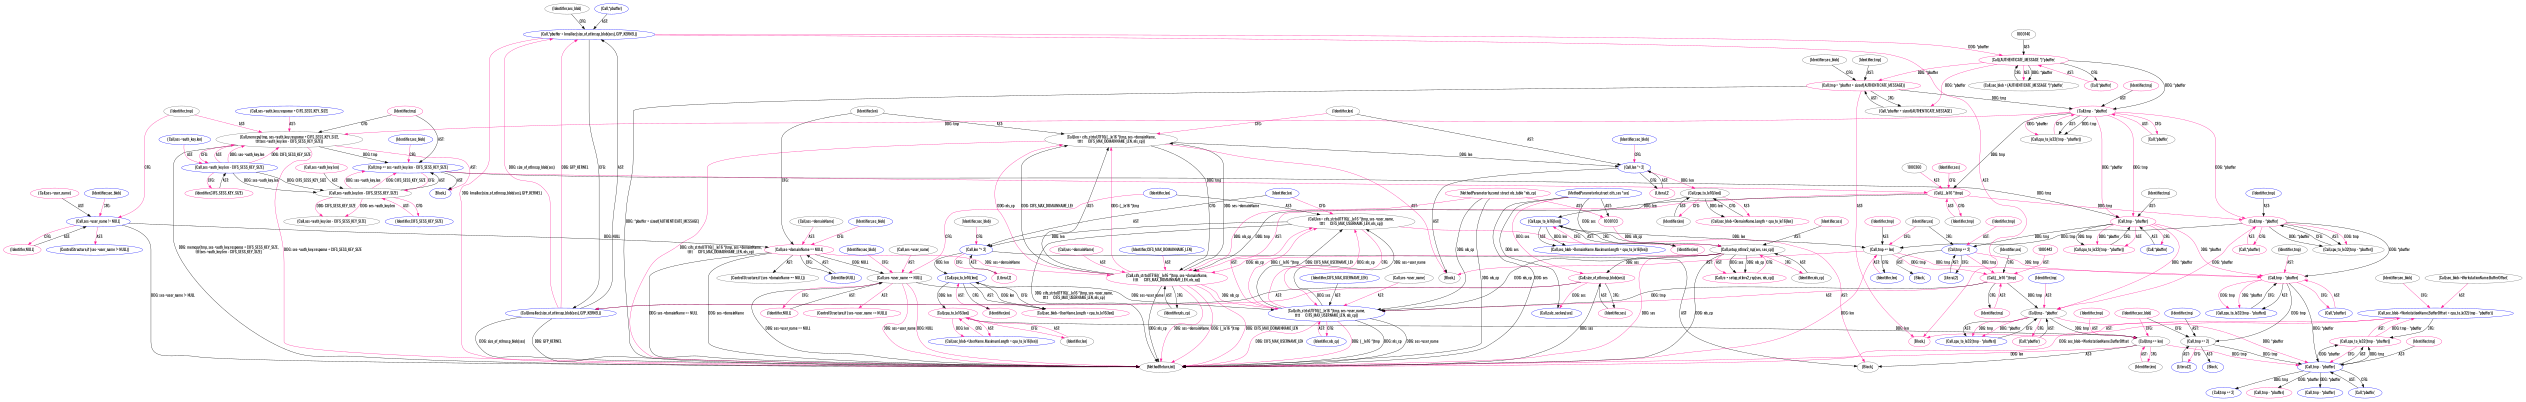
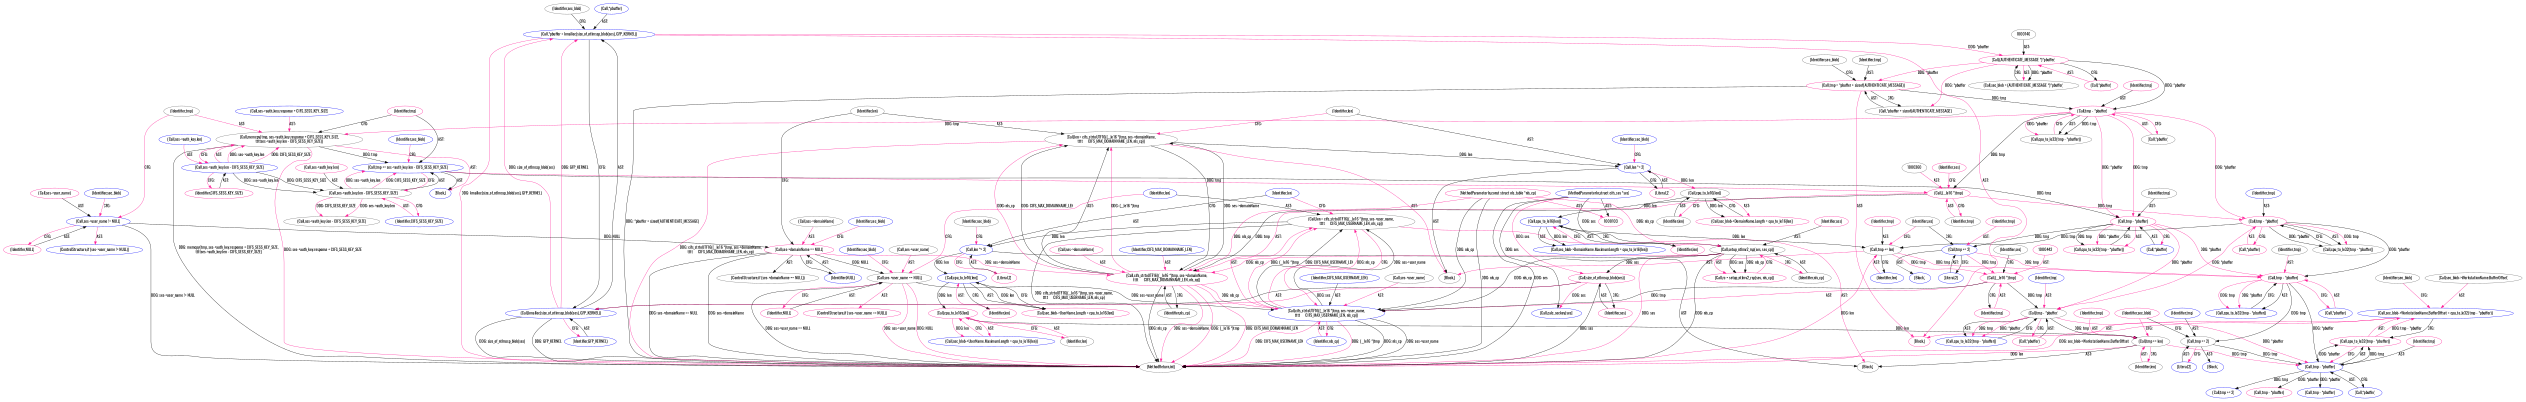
  digraph {
    fontname=Oswald
    node [color=blue fontname=Oswald]
    edge [color=black fontname=Oswald]
    n1 [label="(Call,sec_blob->WorkstationName.BufferOffset = cpu_to_le32(tmp - *pbuffer))"]
    n2 [color=deeppink label="(Call,cpu_to_le32(tmp - *pbuffer))"]
    n3 [color=gray40 label="(MethodReturn,int)"]
    n4 [color=deeppink label="(Block,)"]
    n5 [label="(Call,tmp - *pbuffer)"]
    n6 [label="(Call,tmp += 2)"]
    n7 [color=deeppink label="(Call,tmp - *pbuffer)"]
    n8 [label="(Call,tmp - *pbuffer)"]
    n9 [label="(Call,*pbuffer)"]
    n10 [color=gray40 label="(Call,tmp += len)"]
    n11 [color=gray40 label="(Identifier,len)"]
    n12 [color=gray40 label="(Block,)"]
    n13 [color=deeppink label="(Call,cpu_to_le16(len))"]
    n14 [color=gray40 label="(Identifier,len)"]
    n15 [label="(Call,sec_blob->UserName.MaximumLength = cpu_to_le16(len))"]
    n16 [label="(Call,cpu_to_le16(len))"]
    n17 [color=deeppink label="(Call,sec_blob->UserName.Length = cpu_to_le16(len))"]
    n18 [color=deeppink label="(Identifier,len)"]
    n19 [label="(Call,len *= 2)"]
    n20 [color=deeppink label="(Literal,2)"]
    n21 [color=gray40 label="(Call,len = cifs_strtoUTF16((__le16 *)tmp, ses->user_name,\n\t\t\t\t      CIFS_MAX_USERNAME_LEN, nls_cp))"]
    n22 [label="(Call,cifs_strtoUTF16((__le16 *)tmp, ses->user_name,\n\t\t\t\t      CIFS_MAX_USERNAME_LEN, nls_cp))"]
    n23 [label="(Identifier,nls_cp)"]
    n24 [color=deeppink label="(Call,(__le16 *)tmp)"]
    n25 [color=gray40 label="(Call,tmp - *pbuffer)"]
    n26 [color=deeppink label="(Identifier,tmp)"]
    n27 [label="(Call,cpu_to_le32(tmp - *pbuffer))"]
    n28 [color=deeppink label="(Call,*pbuffer)"]
    n29 [label="(Call,tmp += 2)"]
    n30 [color=deeppink label="(Call,tmp - *pbuffer)"]
    n31 [label="(Block,)"]
    n32 [label="(Literal,2)"]
    n33 [color=gray40 label="(Call,tmp += 2)"]
    n34 [label="(Call,*pbuffer)"]
    n35 [label="(Call,cpu_to_le32(tmp - *pbuffer))"]
    n36 [color=deeppink label="(Call,tmp - *pbuffer)"]
    n37 [label="(Call,*pbuffer)"]
    n38 [color=deeppink label="(Call,cpu_to_le32(tmp - *pbuffer))"]
    n39 [color=deeppink label="(Call,tmp - *pbuffer)"]
    n40 [color=gray40 label="(Call,memcpy(tmp, ses->auth_key.response + CIFS_SESS_KEY_SIZE,\n\t\t\t\tses->auth_key.len - CIFS_SESS_KEY_SIZE))"]
    n41 [color=deeppink label="(Call,(__le16 *)tmp)"]
    n42 [color=deeppink label="(Call,tmp - *pbuffer)"]
    n43 [color=gray40 label="(Call,*pbuffer)"]
    n44 [color=gray40 label="(Call,cpu_to_le32(tmp - *pbuffer))"]
    n45 [label="(Call,tmp += ses->auth_key.len - CIFS_SESS_KEY_SIZE)"]
    n46 [label="(Block,)"]
    n47 [label="(Call,ses->auth_key.len - CIFS_SESS_KEY_SIZE)"]
    n48 [color=deeppink label="(Call,cifs_strtoUTF16((__le16 *)tmp, ses->domainName,\n\t\t\t\t      CIFS_MAX_DOMAINNAME_LEN, nls_cp))"]
    n49 [color=gray40 label="(Identifier,tmp)"]
    n50 [color=gray40 label="(Call,tmp += len)"]
    n51 [color=gray40 label="(Call,cpu_to_le32(tmp - *pbuffer))"]
    n52 [color=deeppink label="(Call,*pbuffer)"]
    n53 [color=deeppink label="(Call,tmp = *pbuffer + sizeof(AUTHENTICATE_MESSAGE))"]
    n54 [color=gray40 label="(Call,*pbuffer + sizeof(AUTHENTICATE_MESSAGE))"]
    n55 [color=deeppink label="(Call,(AUTHENTICATE_MESSAGE *)*pbuffer)"]
    n56 [color=gray40 label="(Call,sec_blob = (AUTHENTICATE_MESSAGE *)*pbuffer)"]
    n57 [color=deeppink label="(Call,*pbuffer)"]
    n58 [label="(Call,*pbuffer = kmalloc(size_of_ntlmssp_blob(ses), GFP_KERNEL))"]
    n59 [label="(Call,kmalloc(size_of_ntlmssp_blob(ses), GFP_KERNEL))"]
+   n60 [label="(Identifier,GFP_KERNEL)"]
    n61 [color=deeppink label="(Call,size_of_ntlmssp_blob(ses))"]
    n62 [color=deeppink label="(Identifier,ses)"]
    n63 [label="(Call,calc_seckey(ses))"]
    n64 [color=gray40 label="(Call,setup_ntlmv2_rsp(ses, ses_cp))"]
    n65 [color=deeppink label="(Call,rc = setup_ntlmv2_rsp(ses, nls_cp))"]
    n66 [color=gray40 label="(Identifier,nls_cp)"]
    n67 [color=gray40 label="(Call,len = cifs_strtoUTF16((__le16 *)tmp, ses->domainName,\n\t\t\t\t      CIFS_MAX_DOMAINNAME_LEN, nls_cp))"]
    n68 [color=gray40 label="(Identifier,nls_cp)"]
    n69 [label="(MethodParameterIn,struct cifs_ses *ses)"]
    1000103 [color=deeppink]
    n71 [color=deeppink label="(MethodParameterIn,const struct nls_table *nls_cp)"]
    n72 [color=gray40 label="(Call,ses->auth_key.len - CIFS_SESS_KEY_SIZE)"]
    n73 [label="(Identifier,CIFS_SESS_KEY_SIZE)"]
    n74 [color=gray40 label="(Call,ses->auth_key.len - CIFS_SESS_KEY_SIZE)"]
    n75 [color=deeppink label="(Identifier,CIFS_SESS_KEY_SIZE)"]
    n76 [label="(Identifier,len)"]
    n77 [color=gray40 label="(Block,)"]
    n78 [label="(Call,cpu_to_le16(len))"]
    n79 [color=deeppink label="(Identifier,len)"]
    n80 [label="(Call,sec_blob->DomainName.MaximumLength = cpu_to_le16(len))"]
    n81 [color=gray40 label="(Call,cpu_to_le16(len))"]
    n82 [color=deeppink label="(Call,sec_blob->DomainName.Length = cpu_to_le16(len))"]
    n83 [color=gray40 label="(Identifier,len)"]
    n84 [label="(Call,len *= 2)"]
    n85 [color=deeppink label="(Literal,2)"]
    n86 [color=deeppink label="(Call,ses->domainName == NULL)"]
    n87 [color=gray40 label="(Call,ses->user_name == NULL)"]
    n88 [color=gray40 label="(ControlStructure,if (ses->domainName == NULL))"]
    n89 [label="(Identifier,NULL)"]
    n90 [color=deeppink label="(Identifier,NULL)"]
    n91 [color=deeppink label="(ControlStructure,if (ses->user_name == NULL))"]
    n92 [label="(Call,ses->user_name != NULL)"]
    n93 [label="(ControlStructure,if (ses->user_name != NULL))"]
    n94 [color=deeppink label="(Identifier,NULL)"]
    n95 [label="(Literal,2)"]
    n96 [label="(Block,)"]
    n97 [color=deeppink label="(Identifier,ses)"]
    n98 [color=deeppink label="(Call,ses->domainName)"]
    n99 [color=gray40 label="(Call,ses->user_name)"]
    n100 [color=gray40 label="(Call,ses->user_name)"]
    n101 [color=gray40 label="(Identifier,sec_blob)"]
    n102 [color=gray40 label="(Identifier,sec_blob)"]
    n103 [label="(Identifier,CIFS_MAX_DOMAINNAME_LEN)"]
    n104 [color=gray40 label="(Identifier,ses)"]
    n105 [color=deeppink label="(Identifier,ses)"]
    n106 [color=gray40 label="(Identifier,tmp)"]
    n107 [label="(Call,ses->auth_key.len)"]
    n108 [label="(Identifier,sec_blob)"]
    n109 [color=deeppink label="(Identifier,tmp)"]
    n110 [label="(Identifier,sec_blob)"]
    n111 [color=gray40 label="(Call,sec_blob->WorkstationName.BufferOffset)"]
    n112 [color=deeppink label="(Identifier,sec_blob)"]
    n113 [color=gray40 label="(Identifier,sec_blob)"]
    n114 [color=gray40 label="(Identifier,tmp)"]
    n115 [color=gray40 label="(Identifier,tmp)"]
    n116 [label="(Identifier,tmp)"]
    n117 [label="(Identifier,len)"]
    n118 [label="(Call,*pbuffer)"]
    n119 [label="(Identifier,sec_blob)"]
    n120 [color=gray40 label="(Identifier,ses)"]
    n121 [color=gray40 label="(Identifier,tmp)"]
    n122 [color=gray40 label="(Identifier,len)"]
    n123 [color=deeppink label="(Identifier,tmp)"]
    n124 [label="(Identifier,len)"]
    n125 [label="(Identifier,tmp)"]
    n126 [label="(Identifier,tmp)"]
    n127 [color=gray40 label="(Identifier,len)"]
    n128 [color=gray40 label="(Call,ses->domainName)"]
    n129 [label="(Call,ses->auth_key.response + CIFS_SESS_KEY_SIZE)"]
    n130 [color=deeppink label="(Call,ses->auth_key.len)"]
    n131 [color=deeppink label="(Identifier,tmp)"]
    n132 [label="(Identifier,sec_blob)"]
    n133 [label="(Identifier,CIFS_MAX_USERNAME_LEN)"]
    n134 [color=deeppink label="(Call,ses->user_name)"]
    n135 [label="(Identifier,sec_blob)"]
    n136 [color=gray40 label="(Identifier,sec_blob)"]
    n137 [color=deeppink label="(Identifier,tmp)"]
    n138 [color=deeppink label="(Identifier,tmp)"]
    n139 [color=deeppink label="(Identifier,tmp)"]
    1000442 [color=deeppink]
    1000140 [color=gray40]
    1000360 [color=gray40]
    n1 -> n2 [label="CFG: "]
    n1 -> n3 [color=deeppink label="DDG: sec_blob->WorkstationName.BufferOffset"]
    n1 -> n4 [color=deeppink label="AST: "]
    n2 -> n1 [color=deeppink label="AST: "]
    n2 -> n1 [color=deeppink label="DDG: tmp - *pbuffer"]
    n2 -> n5 [color=deeppink label="CFG: "]
    n5 -> n2 [label="AST: "]
    n5 -> n2 [label="DDG: tmp"]
    n5 -> n2 [label="DDG: *pbuffer"]
    n5 -> n6 [label="DDG: tmp"]
    n5 -> n7 [label="DDG: *pbuffer"]
    n5 -> n8 [label="DDG: *pbuffer"]
    n5 -> n9 [label="CFG: "]
    n9 -> n5 [label="AST: "]
    n10 -> n3 [color=deeppink label="DDG: len"]
    n10 -> n5 [color=deeppink label="DDG: tmp"]
    n10 -> n11 [color=deeppink label="CFG: "]
    n10 -> n12 [label="AST: "]
    n11 -> n10 [color=deeppink label="AST: "]
    n13 -> n10 [label="DDG: len"]
    n13 -> n14 [color=deeppink label="CFG: "]
    n13 -> n15 [color=deeppink label="AST: "]
    n13 -> n15 [color=deeppink label="DDG: len"]
    n14 -> n13 [color=deeppink label="AST: "]
    n15 -> n13 [color=deeppink label="CFG: "]
    n16 -> n13 [label="DDG: len"]
    n16 -> n17 [label="AST: "]
    n16 -> n17 [label="DDG: len"]
    n16 -> n18 [label="CFG: "]
    n17 -> n16 [label="CFG: "]
    n18 -> n16 [color=deeppink label="AST: "]
    n19 -> n12 [label="AST: "]
    n19 -> n16 [label="DDG: len"]
    n19 -> n20 [color=deeppink label="CFG: "]
    n20 -> n19 [label="AST: "]
    n21 -> n3 [label="DDG: cifs_strtoUTF16((__le16 *)tmp, ses->user_name,\n\t\t\t\t      CIFS_MAX_USERNAME_LEN, nls_cp)"]
    n21 -> n12 [color=deeppink label="AST: "]
    n21 -> n19 [label="DDG: len"]
    n21 -> n22 [color=deeppink label="CFG: "]
    n22 -> n3 [color=deeppink label="DDG: CIFS_MAX_USERNAME_LEN"]
    n22 -> n3 [color=deeppink label="DDG: (__le16 *)tmp"]
    n22 -> n3 [label="DDG: nls_cp"]
    n22 -> n3 [label="DDG: ses->user_name"]
    n22 -> n21 [color=deeppink label="AST: "]
    n22 -> n21 [color=deeppink label="DDG: (__le16 *)tmp"]
    n22 -> n21 [label="DDG: ses->user_name"]
    n22 -> n21 [label="DDG: CIFS_MAX_USERNAME_LEN"]
    n22 -> n21 [color=deeppink label="DDG: nls_cp"]
    n22 -> n23 [color=deeppink label="CFG: "]
    n23 -> n22 [color=deeppink label="AST: "]
    n24 -> n22 [color=deeppink label="AST: "]
    n24 -> n22 [label="DDG: tmp"]
    n24 -> n25 [label="DDG: tmp"]
    n24 -> n26 [label="CFG: "]
    n25 -> n5 [color=deeppink label="DDG: *pbuffer"]
    n25 -> n10 [label="DDG: tmp"]
    n25 -> n27 [label="AST: "]
    n25 -> n27 [color=deeppink label="DDG: tmp"]
    n25 -> n27 [color=deeppink label="DDG: *pbuffer"]
    n25 -> n28 [color=deeppink label="CFG: "]
    n26 -> n24 [color=deeppink label="AST: "]
    n27 -> n25 [label="CFG: "]
    n28 -> n25 [label="AST: "]
    n29 -> n24 [color=deeppink label="DDG: tmp"]
    n29 -> n30 [color=deeppink label="DDG: tmp"]
    n29 -> n31 [label="AST: "]
    n29 -> n32 [label="CFG: "]
    n30 -> n5 [label="DDG: *pbuffer"]
    n30 -> n33 [label="DDG: tmp"]
    n30 -> n34 [color=deeppink label="CFG: "]
    n30 -> n35 [label="AST: "]
    n30 -> n35 [color=deeppink label="DDG: tmp"]
    n30 -> n35 [color=deeppink label="DDG: *pbuffer"]
    n32 -> n29 [label="AST: "]
    n33 -> n5 [label="DDG: tmp"]
    n33 -> n95 [color=deeppink label="CFG: "]
    n33 -> n96 [label="AST: "]
    n34 -> n30 [color=deeppink label="AST: "]
    n35 -> n30 [label="CFG: "]
    n36 -> n25 [color=deeppink label="DDG: *pbuffer"]
    n36 -> n29 [label="DDG: tmp"]
    n36 -> n30 [color=deeppink label="DDG: *pbuffer"]
    n36 -> n37 [color=deeppink label="CFG: "]
    n36 -> n38 [color=deeppink label="AST: "]
    n36 -> n38 [label="DDG: tmp"]
    n36 -> n38 [color=deeppink label="DDG: *pbuffer"]
    n37 -> n36 [label="AST: "]
    n38 -> n36 [label="CFG: "]
    n39 -> n36 [color=deeppink label="DDG: tmp"]
    n39 -> n36 [color=deeppink label="DDG: *pbuffer"]
    n39 -> n40 [color=deeppink label="DDG: tmp"]
    n39 -> n41 [label="DDG: tmp"]
    n39 -> n42 [color=deeppink label="DDG: *pbuffer"]
    n39 -> n43 [color=deeppink label="CFG: "]
    n39 -> n44 [label="AST: "]
    n39 -> n44 [label="DDG: tmp"]
    n39 -> n44 [color=deeppink label="DDG: *pbuffer"]
    n40 -> n3 [color=deeppink label="DDG: ses->auth_key.response + CIFS_SESS_KEY_SIZE"]
    n40 -> n3 [label="DDG: memcpy(tmp, ses->auth_key.response + CIFS_SESS_KEY_SIZE,\n\t\t\t\tses->auth_key.len - CIFS_SESS_KEY_SIZE)"]
    n40 -> n45 [label="DDG: tmp"]
    n40 -> n46 [color=deeppink label="AST: "]
    n40 -> n47 [color=deeppink label="CFG: "]
    n41 -> n42 [color=deeppink label="DDG: tmp"]
    n41 -> n48 [color=deeppink label="AST: "]
    n41 -> n48 [label="DDG: tmp"]
    n41 -> n49 [color=deeppink label="CFG: "]
    n42 -> n25 [color=deeppink label="DDG: *pbuffer"]
    n42 -> n30 [label="DDG: *pbuffer"]
    n42 -> n50 [label="DDG: tmp"]
    n42 -> n51 [label="AST: "]
    n42 -> n51 [color=deeppink label="DDG: tmp"]
    n42 -> n51 [label="DDG: *pbuffer"]
    n42 -> n52 [color=deeppink label="CFG: "]
    n43 -> n39 [color=deeppink label="AST: "]
    n44 -> n39 [color=deeppink label="CFG: "]
    n45 -> n36 [label="DDG: tmp"]
    n45 -> n41 [color=deeppink label="DDG: tmp"]
    n45 -> n46 [label="AST: "]
    n45 -> n72 [color=deeppink label="CFG: "]
    n47 -> n40 [color=deeppink label="AST: "]
    n47 -> n40 [color=deeppink label="DDG: ses->auth_key.len"]
    n47 -> n40 [color=deeppink label="DDG: CIFS_SESS_KEY_SIZE"]
    n47 -> n72 [label="DDG: ses->auth_key.len"]
    n47 -> n72 [label="DDG: CIFS_SESS_KEY_SIZE"]
    n47 -> n75 [color=deeppink label="CFG: "]
    n48 -> n3 [color=deeppink label="DDG: CIFS_MAX_DOMAINNAME_LEN"]
    n48 -> n3 [label="DDG: nls_cp"]
    n48 -> n3 [color=deeppink label="DDG: ses->domainName"]
    n48 -> n3 [color=deeppink label="DDG: (__le16 *)tmp"]
    n48 -> n22 [color=deeppink label="DDG: nls_cp"]
    n48 -> n67 [label="AST: "]
    n48 -> n67 [color=deeppink label="DDG: (__le16 *)tmp"]
    n48 -> n67 [label="DDG: ses->domainName"]
    n48 -> n67 [label="DDG: CIFS_MAX_DOMAINNAME_LEN"]
    n48 -> n67 [color=deeppink label="DDG: nls_cp"]
    n48 -> n68 [label="CFG: "]
    n49 -> n41 [color=deeppink label="AST: "]
    n50 -> n3 [color=deeppink label="DDG: len"]
    n50 -> n24 [color=deeppink label="DDG: tmp"]
    n50 -> n30 [color=deeppink label="DDG: tmp"]
    n50 -> n76 [label="CFG: "]
    n50 -> n77 [color=deeppink label="AST: "]
    n51 -> n42 [label="CFG: "]
    n52 -> n42 [color=deeppink label="AST: "]
    n53 -> n3 [label="DDG: *pbuffer + sizeof(AUTHENTICATE_MESSAGE)"]
    n53 -> n4 [color=deeppink label="AST: "]
    n53 -> n39 [label="DDG: tmp"]
    n53 -> n54 [label="CFG: "]
    n54 -> n53 [label="AST: "]
    n55 -> n39 [label="DDG: *pbuffer"]
    n55 -> n53 [color=deeppink label="DDG: *pbuffer"]
    n55 -> n54 [color=deeppink label="DDG: *pbuffer"]
    n55 -> n56 [color=deeppink label="AST: "]
    n55 -> n56 [label="DDG: *pbuffer"]
    n55 -> n57 [label="CFG: "]
    n56 -> n55 [label="CFG: "]
    n57 -> n55 [color=deeppink label="AST: "]
    n58 -> n3 [color=deeppink label="DDG: kmalloc(size_of_ntlmssp_blob(ses), GFP_KERNEL)"]
    n58 -> n4 [color=deeppink label="AST: "]
    n58 -> n55 [color=deeppink label="DDG: *pbuffer"]
    n58 -> n59 [label="CFG: "]
    n59 -> n3 [label="DDG: size_of_ntlmssp_blob(ses)"]
    n59 -> n3 [label="DDG: GFP_KERNEL"]
    n59 -> n58 [label="AST: "]
    n59 -> n58 [color=deeppink label="DDG: size_of_ntlmssp_blob(ses)"]
    n59 -> n58 [color=deeppink label="DDG: GFP_KERNEL"]
+   n59 -> n60 [color=deeppink label="CFG: "]
+   n60 -> n59 [label="AST: "]
    n61 -> n3 [label="DDG: ses"]
    n61 -> n59 [label="AST: "]
    n61 -> n59 [color=deeppink label="DDG: ses"]
    n61 -> n62 [label="CFG: "]
    n61 -> n63 [color=deeppink label="DDG: ses"]
    n62 -> n61 [label="AST: "]
    n64 -> n3 [label="DDG: nls_cp"]
    n64 -> n3 [color=deeppink label="DDG: ses"]
    n64 -> n22 [label="DDG: nls_cp"]
    n64 -> n48 [color=deeppink label="DDG: nls_cp"]
    n64 -> n61 [label="DDG: ses"]
    n64 -> n65 [color=deeppink label="AST: "]
    n64 -> n65 [label="DDG: ses"]
    n64 -> n65 [label="DDG: nls_cp"]
    n64 -> n66 [color=deeppink label="CFG: "]
    n65 -> n64 [color=deeppink label="CFG: "]
    n66 -> n64 [label="AST: "]
    n67 -> n3 [color=deeppink label="DDG: cifs_strtoUTF16((__le16 *)tmp, ses->domainName,\n\t\t\t\t      CIFS_MAX_DOMAINNAME_LEN, nls_cp)"]
    n67 -> n48 [label="CFG: "]
    n67 -> n77 [color=deeppink label="AST: "]
    n67 -> n84 [label="DDG: len"]
    n68 -> n48 [label="AST: "]
    n69 -> n3 [label="DDG: ses"]
    n69 -> n61 [color=deeppink label="DDG: ses"]
    n69 -> n63 [label="DDG: ses"]
    n69 -> n64 [label="DDG: ses"]
    n69 -> 1000103 [label="AST: "]
    n71 -> n3 [label="DDG: nls_cp"]
    n71 -> n22 [label="DDG: nls_cp"]
    n71 -> n48 [color=deeppink label="DDG: nls_cp"]
-   1000103 -> n64 [color=deeppink label="DDG: nls_cp"]
+   n71 -> n64 [color=deeppink label="DDG: nls_cp"]
    n71 -> 1000103 [color=deeppink label="AST: "]
    n72 -> n45 [label="AST: "]
    n72 -> n45 [color=deeppink label="DDG: ses->auth_key.len"]
    n72 -> n45 [color=deeppink label="DDG: CIFS_SESS_KEY_SIZE"]
    n72 -> n73 [color=deeppink label="CFG: "]
    n72 -> n74 [color=deeppink label="DDG: ses->auth_key.len"]
    n72 -> n74 [color=deeppink label="DDG: CIFS_SESS_KEY_SIZE"]
    n73 -> n72 [color=deeppink label="AST: "]
    n75 -> n47 [label="AST: "]
    n76 -> n50 [color=deeppink label="AST: "]
    n78 -> n50 [label="DDG: len"]
    n78 -> n79 [label="CFG: "]
    n78 -> n80 [label="AST: "]
    n78 -> n80 [label="DDG: len"]
    n79 -> n78 [label="AST: "]
    n80 -> n78 [color=deeppink label="CFG: "]
    n81 -> n78 [label="DDG: len"]
    n81 -> n82 [color=deeppink label="AST: "]
    n81 -> n82 [label="DDG: len"]
    n81 -> n83 [color=deeppink label="CFG: "]
    n82 -> n81 [label="CFG: "]
    n83 -> n81 [label="AST: "]
    n84 -> n77 [label="AST: "]
    n84 -> n81 [color=deeppink label="DDG: len"]
    n84 -> n85 [label="CFG: "]
    n85 -> n84 [label="AST: "]
    n86 -> n3 [label="DDG: ses->domainName == NULL"]
    n86 -> n3 [label="DDG: ses->domainName"]
    n86 -> n48 [color=deeppink label="DDG: ses->domainName"]
    n86 -> n87 [label="DDG: NULL"]
    n86 -> n88 [label="AST: "]
    n86 -> n89 [label="CFG: "]
    n87 -> n3 [color=deeppink label="DDG: NULL"]
    n87 -> n3 [label="DDG: ses->user_name == NULL"]
    n87 -> n3 [color=deeppink label="DDG: ses->user_name"]
    n87 -> n22 [label="DDG: ses->user_name"]
    n87 -> n90 [color=deeppink label="CFG: "]
    n87 -> n91 [color=deeppink label="AST: "]
    n89 -> n86 [label="AST: "]
    n90 -> n87 [label="AST: "]
    n92 -> n3 [label="DDG: ses->user_name != NULL"]
    n92 -> n86 [label="DDG: NULL"]
    n92 -> n93 [color=deeppink label="AST: "]
    n92 -> n94 [color=deeppink label="CFG: "]
    n94 -> n92 [label="AST: "]
    n95 -> n33 [label="AST: "]
    n97 -> n64 [label="AST: "]
    n98 -> n48 [color=deeppink label="AST: "]
    n99 -> n87 [color=deeppink label="AST: "]
    n100 -> n22 [color=deeppink label="AST: "]
    n101 -> n53 [label="CFG: "]
    n102 -> n19 [color=deeppink label="CFG: "]
    n103 -> n48 [color=deeppink label="AST: "]
    n104 -> n24 [label="CFG: "]
    n105 -> n41 [color=deeppink label="CFG: "]
    n106 -> n30 [color=deeppink label="AST: "]
    n107 -> n47 [color=deeppink label="AST: "]
    n108 -> n87 [color=deeppink label="CFG: "]
    n109 -> n10 [color=deeppink label="AST: "]
    n110 -> n84 [color=deeppink label="CFG: "]
    n111 -> n1 [color=deeppink label="AST: "]
    n112 -> n10 [color=deeppink label="CFG: "]
    n112 -> n33 [label="CFG: "]
    n113 -> n58 [label="CFG: "]
    n114 -> n53 [label="AST: "]
    n115 -> n40 [color=deeppink label="AST: "]
    n115 -> n92 [color=deeppink label="CFG: "]
    n116 -> n25 [color=deeppink label="AST: "]
    n117 -> n21 [label="AST: "]
    n117 -> n87 [color=deeppink label="CFG: "]
    n118 -> n58 [label="AST: "]
    n119 -> n45 [color=deeppink label="CFG: "]
    n120 -> n29 [label="CFG: "]
    n120 -> n50 [color=deeppink label="CFG: "]
    n121 -> n36 [label="AST: "]
    n122 -> n67 [label="AST: "]
    n122 -> n86 [label="CFG: "]
    n123 -> n39 [label="AST: "]
    n124 -> n19 [label="AST: "]
    n124 -> n21 [color=deeppink label="CFG: "]
    n125 -> n42 [label="AST: "]
    n126 -> n33 [label="AST: "]
    n127 -> n67 [color=deeppink label="CFG: "]
    n127 -> n84 [label="AST: "]
    n128 -> n86 [color=deeppink label="AST: "]
    n129 -> n40 [color=deeppink label="AST: "]
    n130 -> n72 [label="AST: "]
    n131 -> n5 [label="AST: "]
    n132 -> n92 [color=deeppink label="CFG: "]
    n133 -> n22 [label="AST: "]
    n134 -> n92 [label="AST: "]
    n135 -> n86 [color=deeppink label="CFG: "]
    n136 -> n1 [color=deeppink label="CFG: "]
    n137 -> n29 [color=deeppink label="AST: "]
    n138 -> n50 [label="AST: "]
    n139 -> n40 [label="CFG: "]
    n139 -> n45 [label="AST: "]
    1000442 -> n24 [color=deeppink label="AST: "]
    1000140 -> n55 [label="AST: "]
    1000360 -> n41 [color=deeppink label="AST: "]
  }
